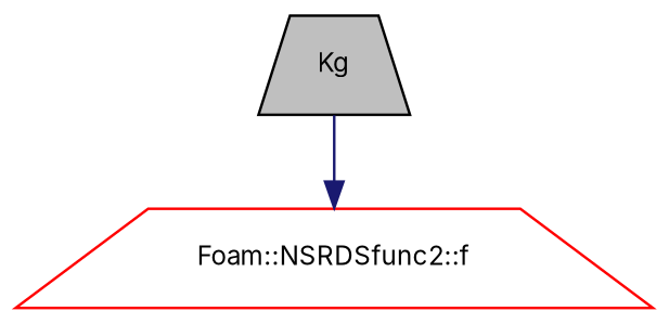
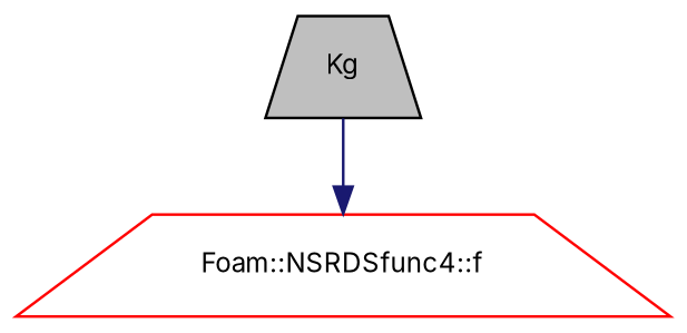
  digraph {
    rankdir=TB
    fontname=Inter
    node [fontname=Inter fontsize=10 shape=trapezium]
    n1 [color=black fillcolor=grey75 fontcolor=black height=0.2 label=Kg style=filled width=0.4]
-   n2 [color=red height=0.2 label="Foam::NSRDSfunc2::f" width=0.4]
+   n2 [color=red height=0.2 label="Foam::NSRDSfunc4::f" width=0.4]
    n1 -> n2 [color=midnightblue fontname=Inter fontsize=10 labelfontname=Helvetica labelfontsize=10 style=solid]
  }
